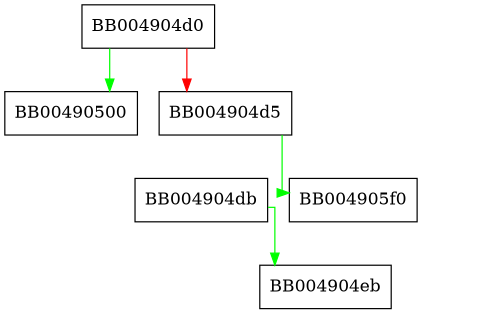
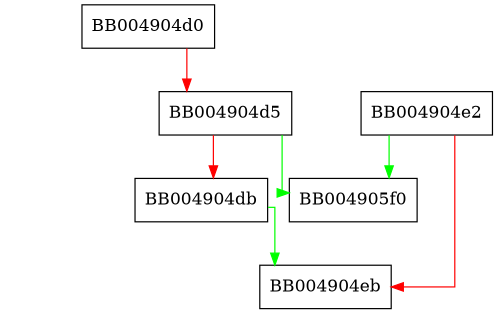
  digraph {
    splines=ortho
    node [shape=box]
    edge [color=green]
    BB004904d0
-   BB00490500
    BB004904d5
    n4 [label=BB004905f0]
    BB004904db
    BB004904eb
-   BB004904d0 -> BB00490500
+   BB004904e2
    BB004904d0 -> BB004904d5 [color=red]
    BB004904d5 -> n4
+   BB004904d5 -> BB004904db [color=red]
    BB004904db -> BB004904eb
+   BB004904e2 -> n4
+   BB004904e2 -> BB004904eb [color=red]
  }
